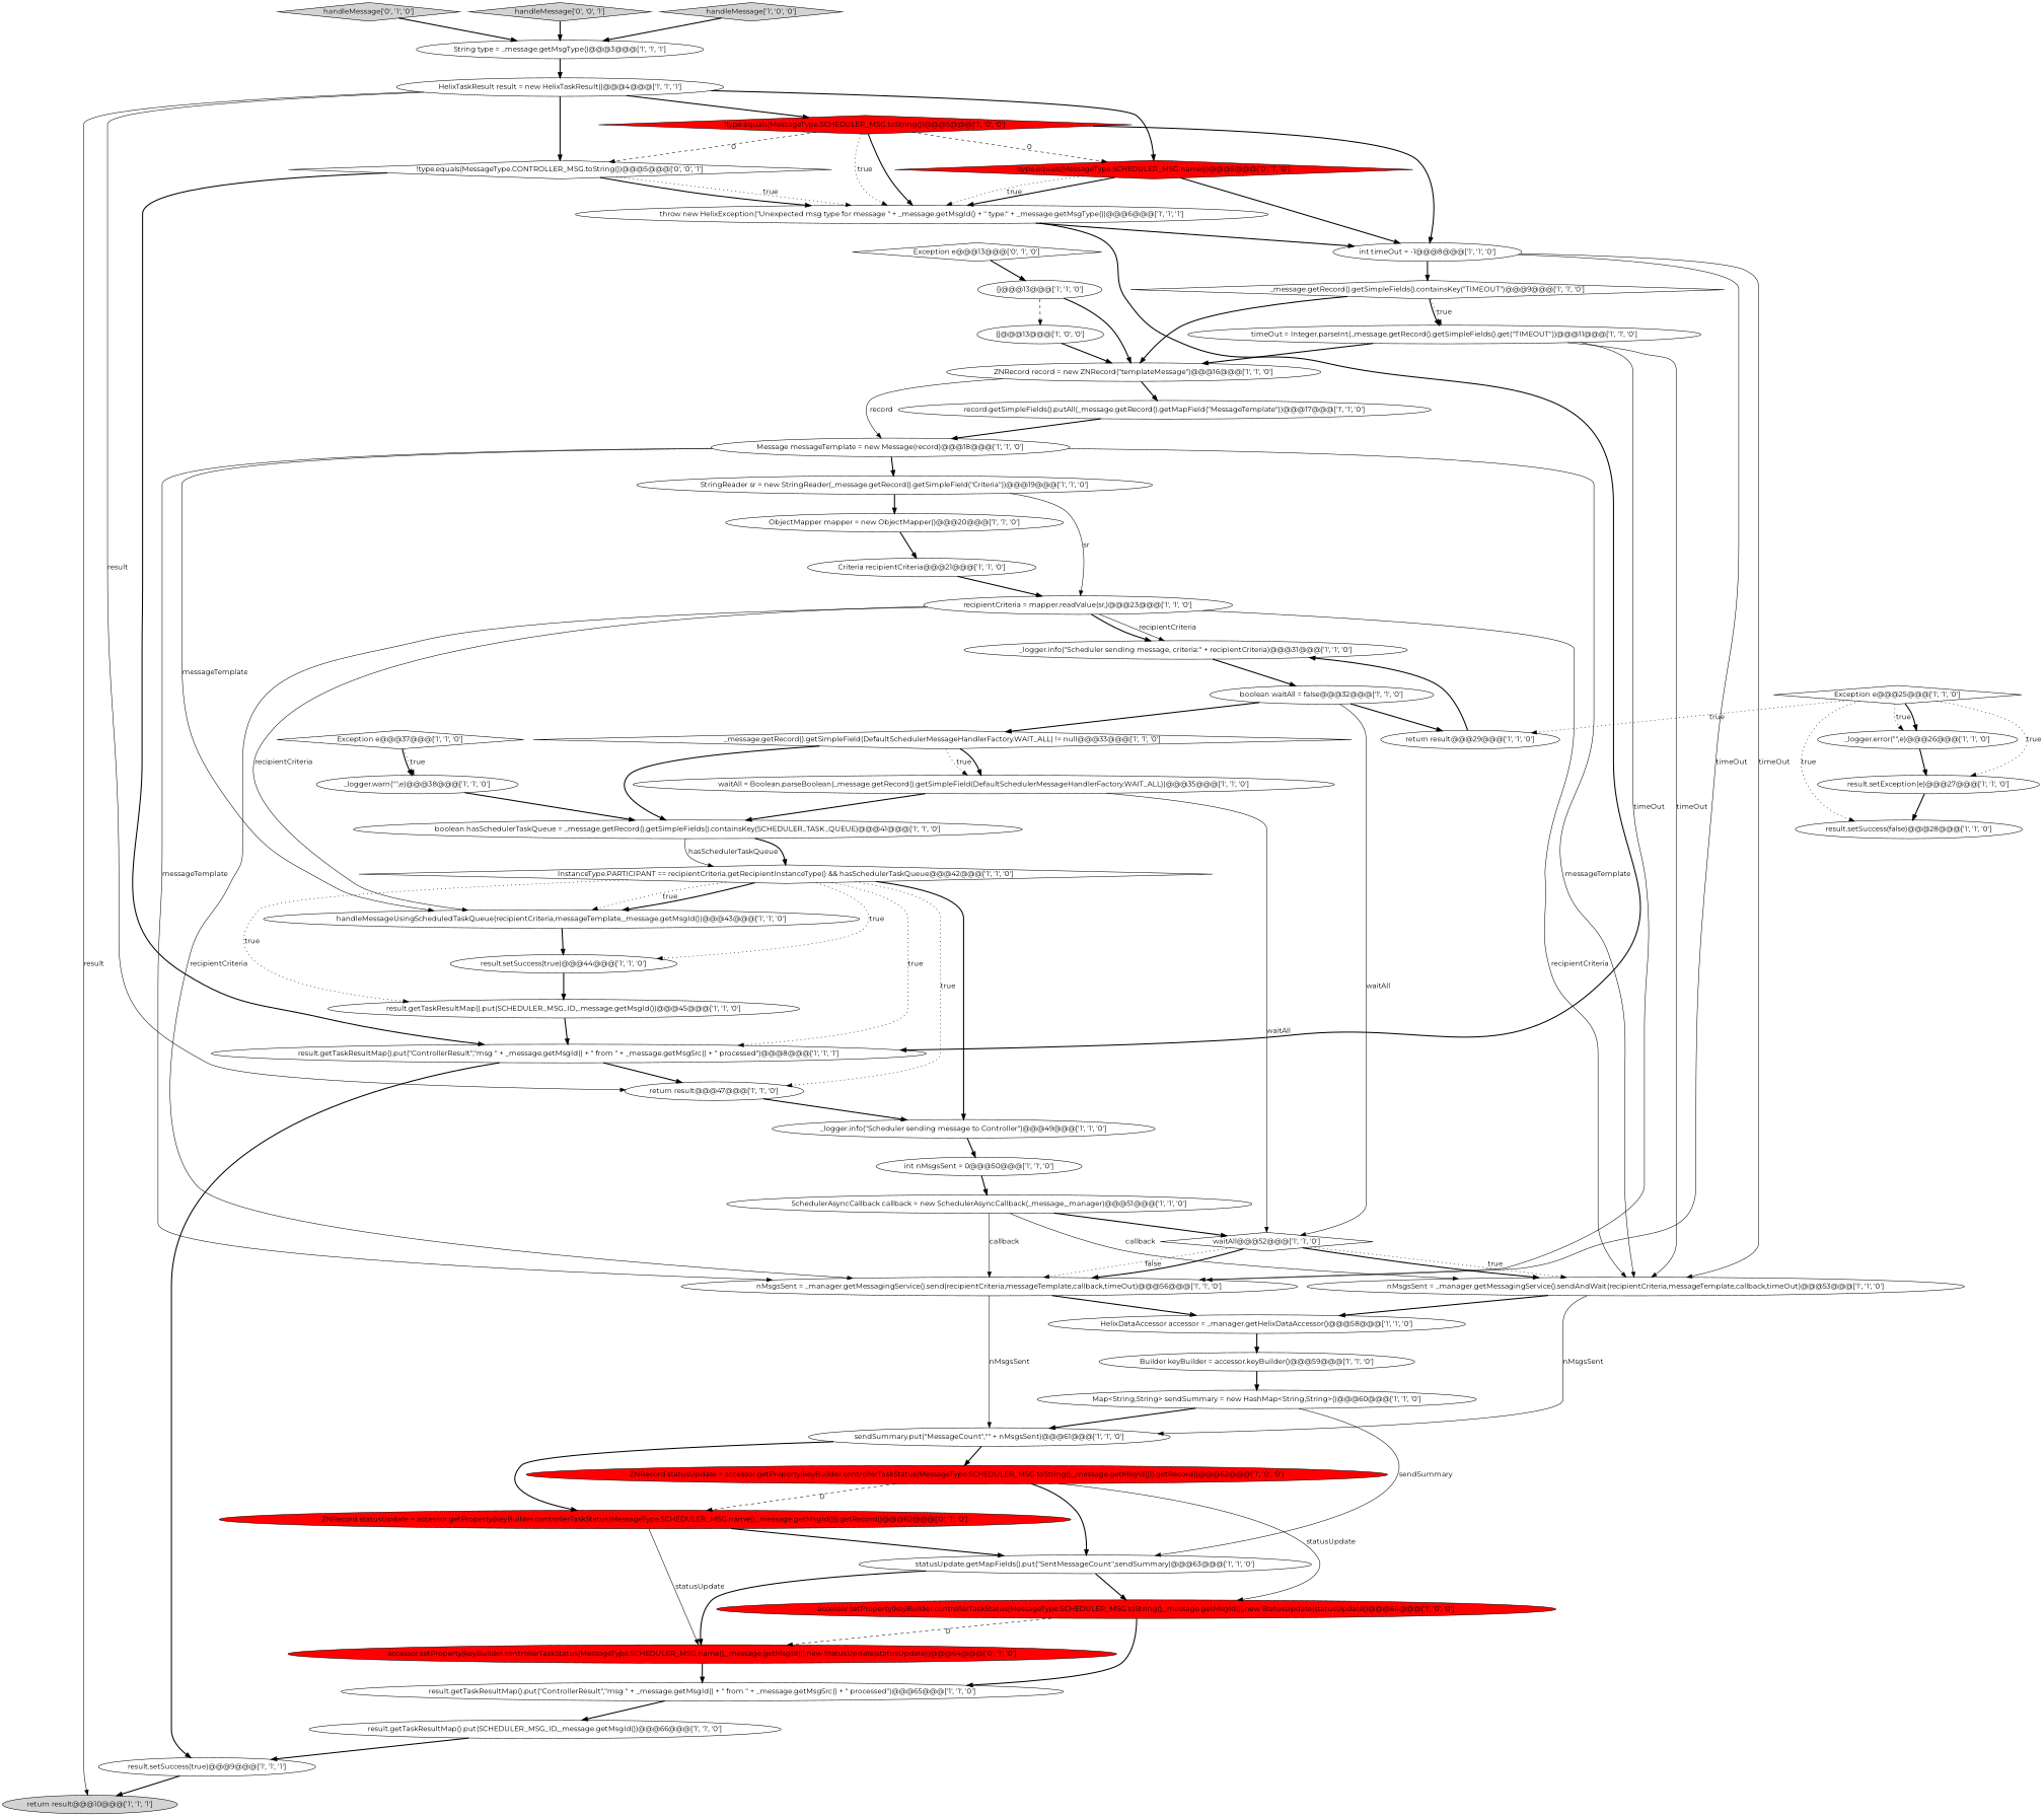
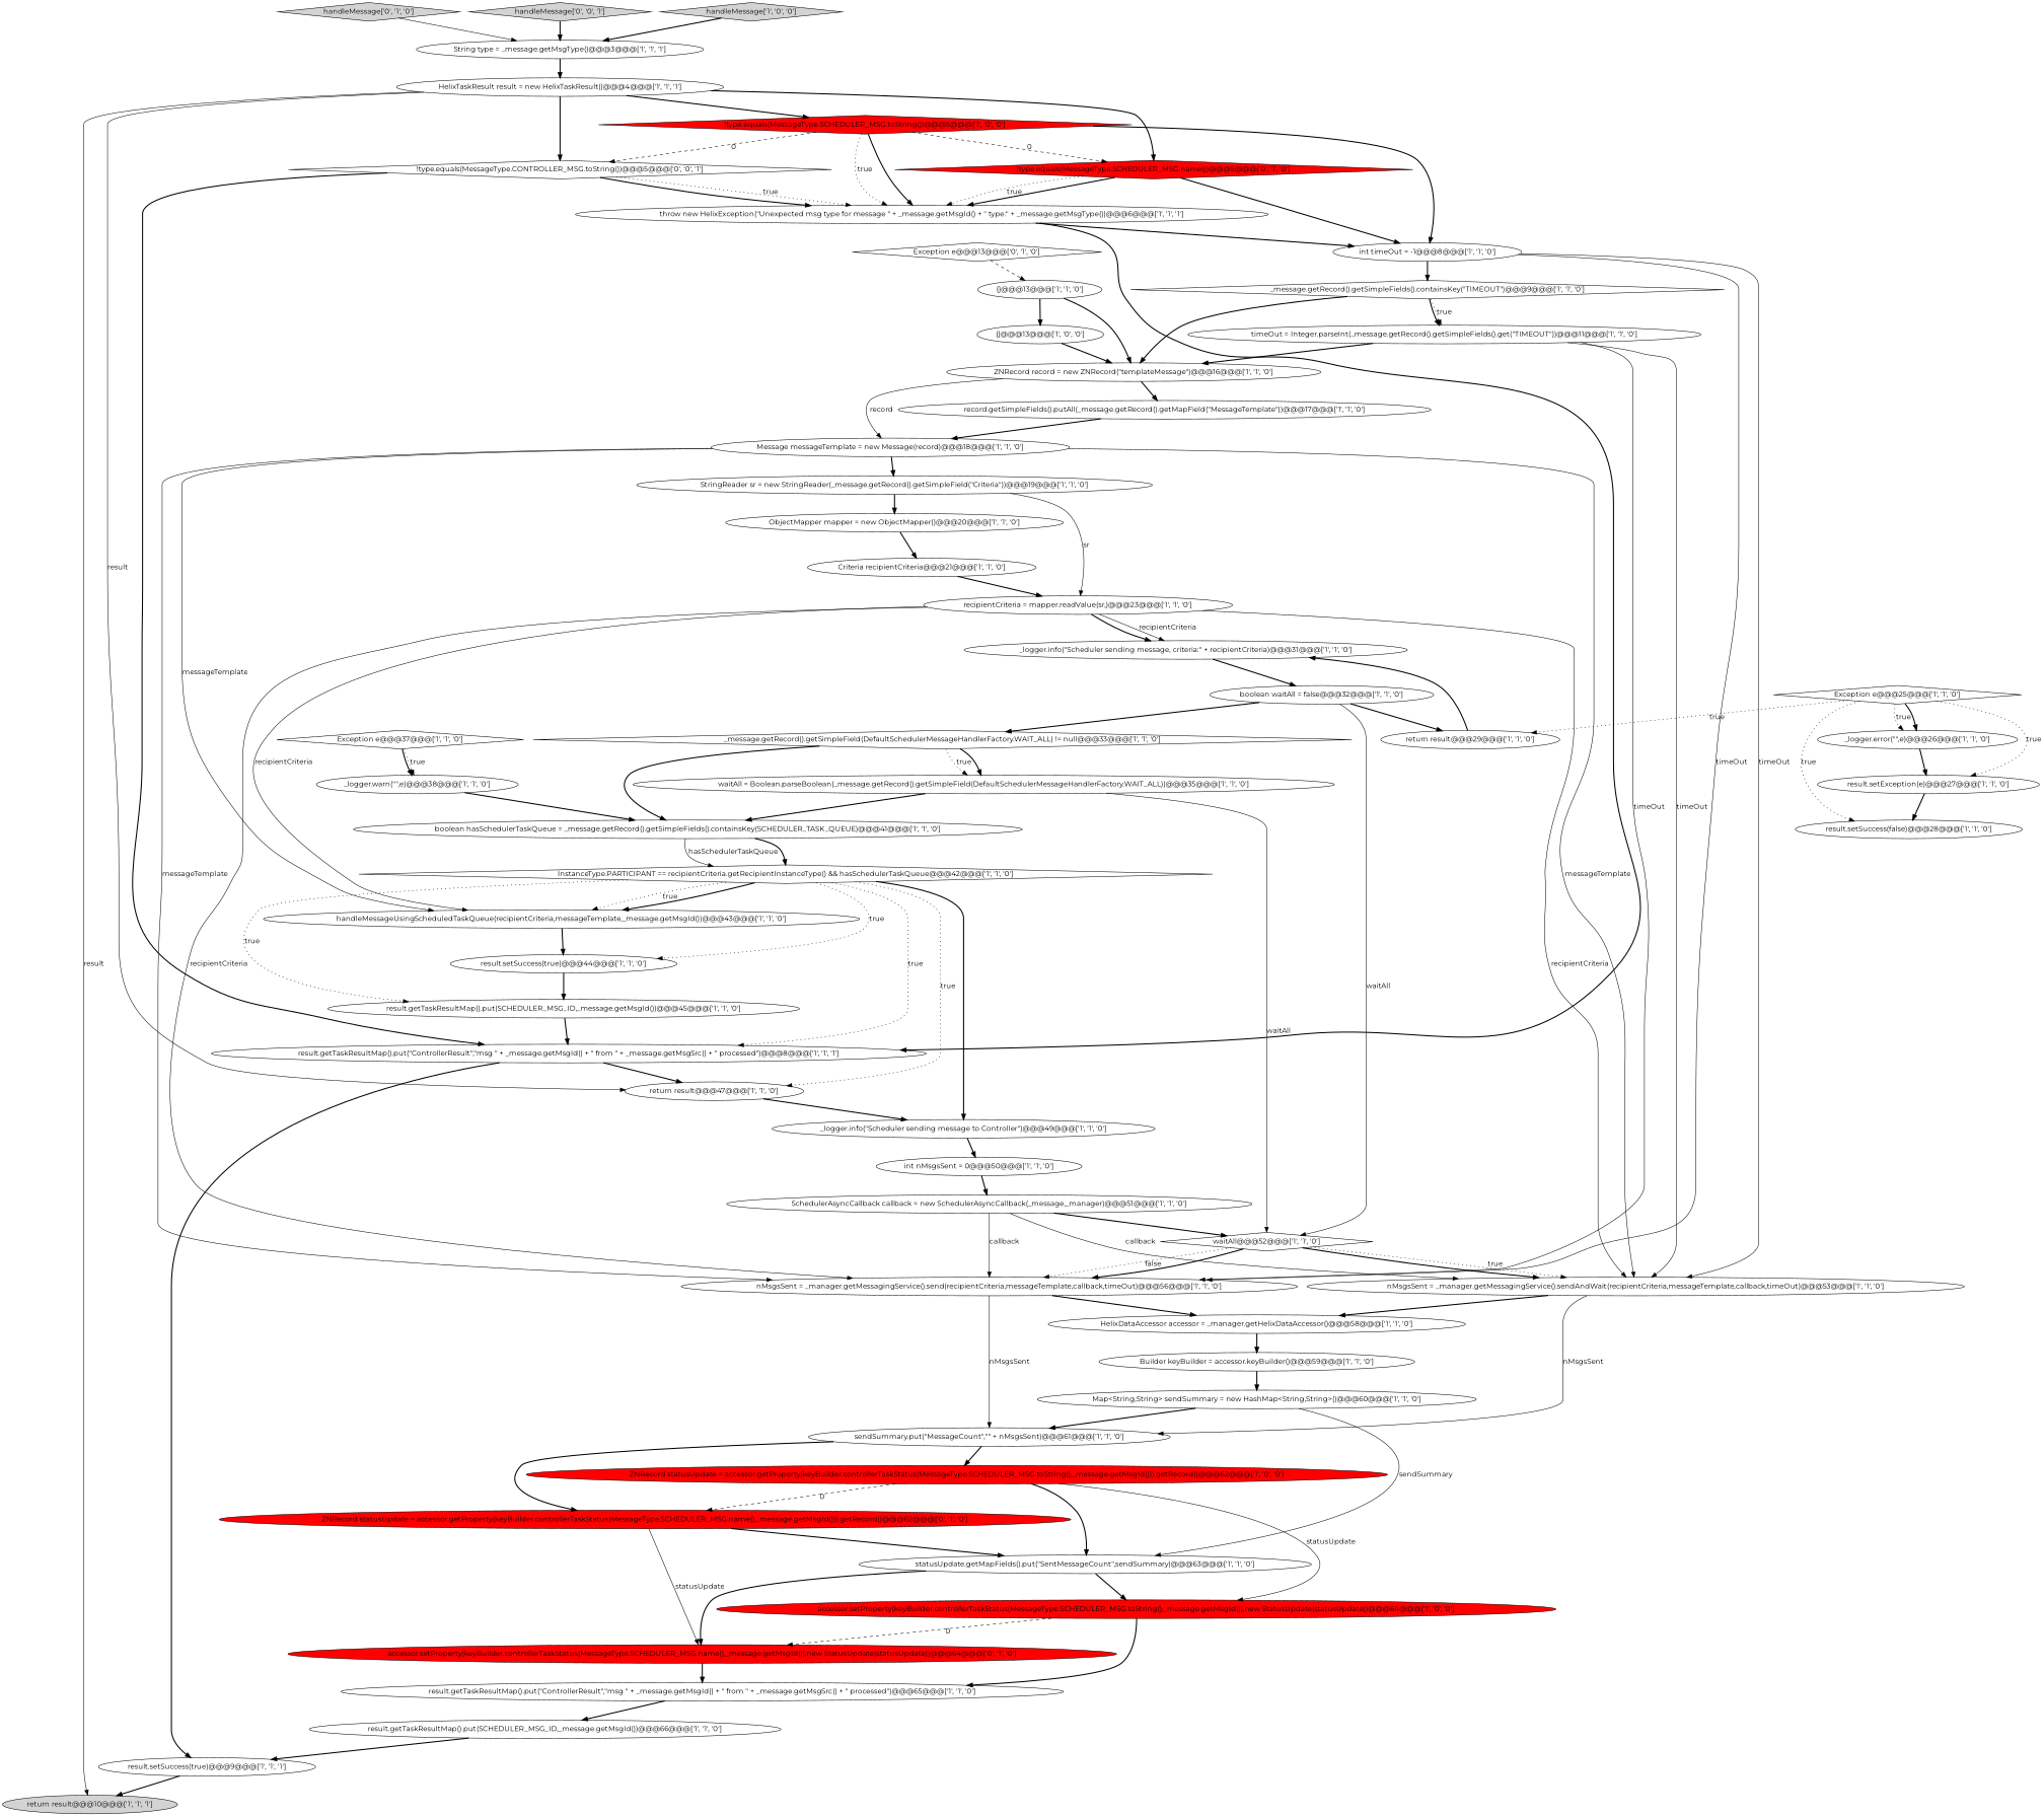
  digraph {
    fontname=Montserrat
    node [fillcolor=white fontname=Montserrat shape=ellipse style=filled]
    edge [fontname=Montserrat style=bold]
    n1 [label="_message.getRecord().getSimpleFields().containsKey(\"TIMEOUT\")@@@9@@@['1', '1', '0']" shape=diamond]
    n2 [label="timeOut = Integer.parseInt(_message.getRecord().getSimpleFields().get(\"TIMEOUT\"))@@@11@@@['1', '1', '0']"]
    n3 [label="ZNRecord record = new ZNRecord(\"templateMessage\")@@@16@@@['1', '1', '0']"]
    n4 [label="nMsgsSent = _manager.getMessagingService().send(recipientCriteria,messageTemplate,callback,timeOut)@@@56@@@['1', '1', '0']"]
    n5 [label="nMsgsSent = _manager.getMessagingService().sendAndWait(recipientCriteria,messageTemplate,callback,timeOut)@@@53@@@['1', '1', '0']"]
    n6 [label="record.getSimpleFields().putAll(_message.getRecord().getMapField(\"MessageTemplate\"))@@@17@@@['1', '1', '0']"]
    n7 [label="Message messageTemplate = new Message(record)@@@18@@@['1', '1', '0']"]
    n8 [label="return result@@@29@@@['1', '1', '0']"]
    n9 [label="_logger.info(\"Scheduler sending message, criteria:\" + recipientCriteria)@@@31@@@['1', '1', '0']"]
    n10 [label="boolean waitAll = false@@@32@@@['1', '1', '0']"]
    n11 [label="boolean hasSchedulerTaskQueue = _message.getRecord().getSimpleFields().containsKey(SCHEDULER_TASK_QUEUE)@@@41@@@['1', '1', '0']"]
    n12 [label="InstanceType.PARTICIPANT == recipientCriteria.getRecipientInstanceType() && hasSchedulerTaskQueue@@@42@@@['1', '1', '0']" shape=diamond]
    n13 [label="handleMessageUsingScheduledTaskQueue(recipientCriteria,messageTemplate,_message.getMsgId())@@@43@@@['1', '1', '0']"]
    n14 [label="result.setSuccess(true)@@@44@@@['1', '1', '0']"]
    n15 [label="_logger.info(\"Scheduler sending message to Controller\")@@@49@@@['1', '1', '0']"]
    n16 [label="return result@@@47@@@['1', '1', '0']"]
    n17 [label="result.getTaskResultMap().put(\"ControllerResult\",\"msg \" + _message.getMsgId() + \" from \" + _message.getMsgSrc() + \" processed\")@@@8@@@['1', '1', '1']"]
    n18 [label="result.getTaskResultMap().put(SCHEDULER_MSG_ID,_message.getMsgId())@@@45@@@['1', '1', '0']"]
    n19 [label="int nMsgsSent = 0@@@50@@@['1', '1', '0']"]
    n20 [label="SchedulerAsyncCallback callback = new SchedulerAsyncCallback(_message,_manager)@@@51@@@['1', '1', '0']"]
    n21 [label="HelixTaskResult result = new HelixTaskResult()@@@4@@@['1', '1', '1']"]
    n22 [fillcolor=red label="!type.equals(MessageType.SCHEDULER_MSG.name())@@@5@@@['0', '1', '0']" shape=diamond]
    n23 [label="!type.equals(MessageType.CONTROLLER_MSG.toString())@@@5@@@['0', '0', '1']" shape=diamond]
    n24 [fillcolor=red label="!type.equals(MessageType.SCHEDULER_MSG.toString())@@@5@@@['1', '0', '0']" shape=diamond]
    n25 [fillcolor=lightgray label="return result@@@10@@@['1', '1', '1']"]
    n26 [label="int timeOut = -1@@@8@@@['1', '1', '0']"]
    n27 [label="throw new HelixException(\"Unexpected msg type for message \" + _message.getMsgId() + \" type:\" + _message.getMsgType())@@@6@@@['1', '1', '1']"]
    n28 [label="StringReader sr = new StringReader(_message.getRecord().getSimpleField(\"Criteria\"))@@@19@@@['1', '1', '0']"]
    n29 [label="ObjectMapper mapper = new ObjectMapper()@@@20@@@['1', '1', '0']"]
    n30 [label="recipientCriteria = mapper.readValue(sr,)@@@23@@@['1', '1', '0']"]
    n31 [label="Criteria recipientCriteria@@@21@@@['1', '1', '0']"]
    n32 [label="_message.getRecord().getSimpleField(DefaultSchedulerMessageHandlerFactory.WAIT_ALL) != null@@@33@@@['1', '1', '0']" shape=diamond]
    n33 [label="waitAll = Boolean.parseBoolean(_message.getRecord().getSimpleField(DefaultSchedulerMessageHandlerFactory.WAIT_ALL))@@@35@@@['1', '1', '0']"]
    n34 [label="waitAll@@@52@@@['1', '1', '0']" shape=diamond]
    n35 [label="_logger.error(\"\",e)@@@26@@@['1', '1', '0']"]
    n36 [label="result.setException(e)@@@27@@@['1', '1', '0']"]
    n37 [label="result.setSuccess(false)@@@28@@@['1', '1', '0']"]
    n38 [label="sendSummary.put(\"MessageCount\",\"\" + nMsgsSent)@@@61@@@['1', '1', '0']"]
    n39 [fillcolor=red label="ZNRecord statusUpdate = accessor.getProperty(keyBuilder.controllerTaskStatus(MessageType.SCHEDULER_MSG.toString(),_message.getMsgId())).getRecord()@@@62@@@['1', '0', '0']"]
    n40 [fillcolor=red label="ZNRecord statusUpdate = accessor.getProperty(keyBuilder.controllerTaskStatus(MessageType.SCHEDULER_MSG.name(),_message.getMsgId())).getRecord()@@@62@@@['0', '1', '0']"]
    n41 [label="statusUpdate.getMapFields().put(\"SentMessageCount\",sendSummary)@@@63@@@['1', '1', '0']"]
    n42 [fillcolor=red label="accessor.setProperty(keyBuilder.controllerTaskStatus(MessageType.SCHEDULER_MSG.toString(),_message.getMsgId()),new StatusUpdate(statusUpdate))@@@64@@@['1', '0', '0']"]
    n43 [fillcolor=red label="accessor.setProperty(keyBuilder.controllerTaskStatus(MessageType.SCHEDULER_MSG.name(),_message.getMsgId()),new StatusUpdate(statusUpdate))@@@64@@@['0', '1', '0']"]
    n44 [fillcolor=lightgray label="handleMessage['0', '1', '0']" shape=diamond]
    n45 [label="String type = _message.getMsgType()@@@3@@@['1', '1', '1']"]
    n46 [label="result.getTaskResultMap().put(\"ControllerResult\",\"msg \" + _message.getMsgId() + \" from \" + _message.getMsgSrc() + \" processed\")@@@65@@@['1', '1', '0']"]
    n47 [label="HelixDataAccessor accessor = _manager.getHelixDataAccessor()@@@58@@@['1', '1', '0']"]
    n48 [label="result.setSuccess(true)@@@9@@@['1', '1', '1']"]
    n49 [label="_logger.warn(\"\",e)@@@38@@@['1', '1', '0']"]
    n50 [label="Builder keyBuilder = accessor.keyBuilder()@@@59@@@['1', '1', '0']"]
    n51 [label="{}@@@13@@@['1', '0', '0']"]
    n52 [label="Map<String,String> sendSummary = new HashMap<String,String>()@@@60@@@['1', '1', '0']"]
    n53 [label="{}@@@13@@@['1', '1', '0']"]
    n54 [fillcolor=lightgray label="handleMessage['0', '0', '1']" shape=diamond]
    n55 [label="result.getTaskResultMap().put(SCHEDULER_MSG_ID,_message.getMsgId())@@@66@@@['1', '1', '0']"]
    n56 [label="Exception e@@@13@@@['0', '1', '0']" shape=diamond]
    n57 [fillcolor=lightgray label="handleMessage['1', '0', '0']" shape=diamond]
    n58 [label="Exception e@@@25@@@['1', '1', '0']" shape=diamond]
    n59 [label="Exception e@@@37@@@['1', '1', '0']" shape=diamond]
    n1 -> n2 [label=true style=dotted]
    n1 -> n2
    n1 -> n3
    n2 -> n3
    n2 -> n4 [label=timeOut style=solid]
    n2 -> n5 [label=timeOut style=solid]
    n3 -> n6
    n3 -> n7 [label=record style=solid]
    n4 -> n38 [label=nMsgsSent style=solid]
    n4 -> n47
    n5 -> n38 [label=nMsgsSent style=solid]
    n5 -> n47
    n6 -> n7
    n7 -> n4 [label=messageTemplate style=solid]
    n7 -> n5 [label=messageTemplate style=solid]
    n7 -> n13 [label=messageTemplate style=solid]
    n7 -> n28
    n8 -> n9
    n9 -> n10
    n10 -> n8
    n10 -> n32
    n10 -> n34 [label=waitAll style=solid]
    n11 -> n12 [label=hasSchedulerTaskQueue style=solid]
    n11 -> n12
    n12 -> n13 [label=true style=dotted]
    n12 -> n13
    n12 -> n14 [label=true style=dotted]
    n12 -> n15
    n12 -> n16 [label=true style=dotted]
    n12 -> n17 [label=true style=dotted]
    n12 -> n18 [label=true style=dotted]
    n13 -> n14
    n14 -> n18
    n15 -> n19
    n16 -> n15
    n17 -> n16
    n17 -> n48
    n18 -> n17
    n19 -> n20
    n20 -> n4 [label=callback style=solid]
    n20 -> n5 [label=callback style=solid]
    n20 -> n34
    n21 -> n16 [label=result style=solid]
    n21 -> n22
    n21 -> n23
    n21 -> n24
    n21 -> n25 [label=result style=solid]
    n22 -> n26
    n22 -> n27
    n22 -> n27 [label=true style=dotted]
    n23 -> n17
    n23 -> n27 [label=true style=dotted]
    n23 -> n27
    n24 -> n22 [label=0 style=dashed]
    n24 -> n23 [label=0 style=dashed]
    n24 -> n26
    n24 -> n27 [label=true style=dotted]
    n24 -> n27
    n26 -> n1
    n26 -> n4 [label=timeOut style=solid]
    n26 -> n5 [label=timeOut style=solid]
    n27 -> n17
    n27 -> n26
    n28 -> n29
    n28 -> n30 [label=sr style=solid]
    n29 -> n31
    n30 -> n4 [label=recipientCriteria style=solid]
    n30 -> n5 [label=recipientCriteria style=solid]
    n30 -> n9 [label=recipientCriteria style=solid]
    n30 -> n9
    n30 -> n13 [label=recipientCriteria style=solid]
    n31 -> n30
    n32 -> n11
    n32 -> n33 [label=true style=dotted]
    n32 -> n33
    n33 -> n11
    n33 -> n34 [label=waitAll style=solid]
    n34 -> n4 [label=false style=dotted]
    n34 -> n4
    n34 -> n5
    n34 -> n5 [label=true style=dotted]
    n35 -> n36
    n36 -> n37
    n38 -> n39
    n38 -> n40
    n39 -> n40 [label=0 style=dashed]
    n39 -> n41
    n39 -> n42 [label=statusUpdate style=solid]
    n40 -> n41
    n40 -> n43 [label=statusUpdate style=solid]
    n41 -> n42
    n41 -> n43
    n42 -> n43 [label=0 style=dashed]
    n42 -> n46
    n43 -> n46
-   n44 -> n45
+   n44 -> n45 [style=solid]
    n45 -> n21
    n46 -> n55
    n47 -> n50
    n48 -> n25
    n49 -> n11
    n50 -> n52
    n51 -> n3
    n52 -> n38
    n52 -> n41 [label=sendSummary style=solid]
    n53 -> n3
-   n53 -> n51 [style=dashed]
+   n53 -> n51
    n54 -> n45
    n55 -> n48
-   n56 -> n53
+   n56 -> n53 [style=dashed]
    n57 -> n45
    n58 -> n8 [label=true style=dotted]
    n58 -> n35 [label=true style=dotted]
    n58 -> n35
    n58 -> n36 [label=true style=dotted]
    n58 -> n37 [label=true style=dotted]
    n59 -> n49
    n59 -> n49 [label=true style=dotted]
  }
